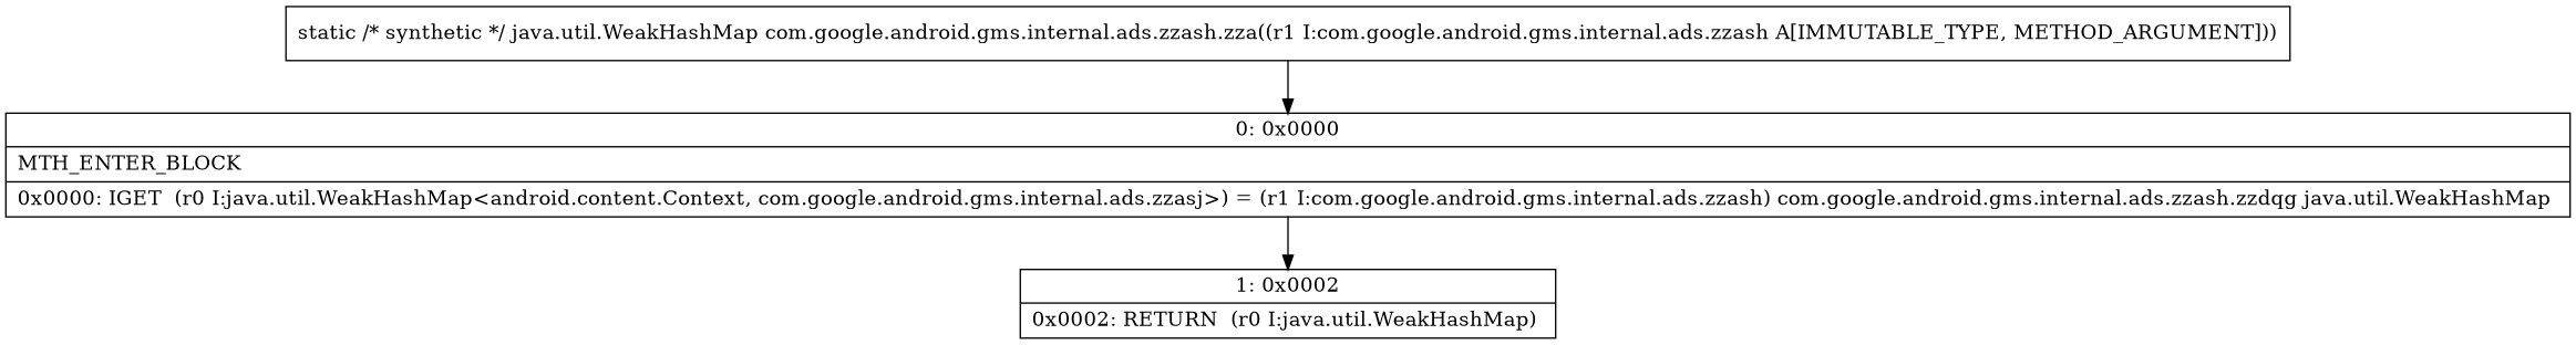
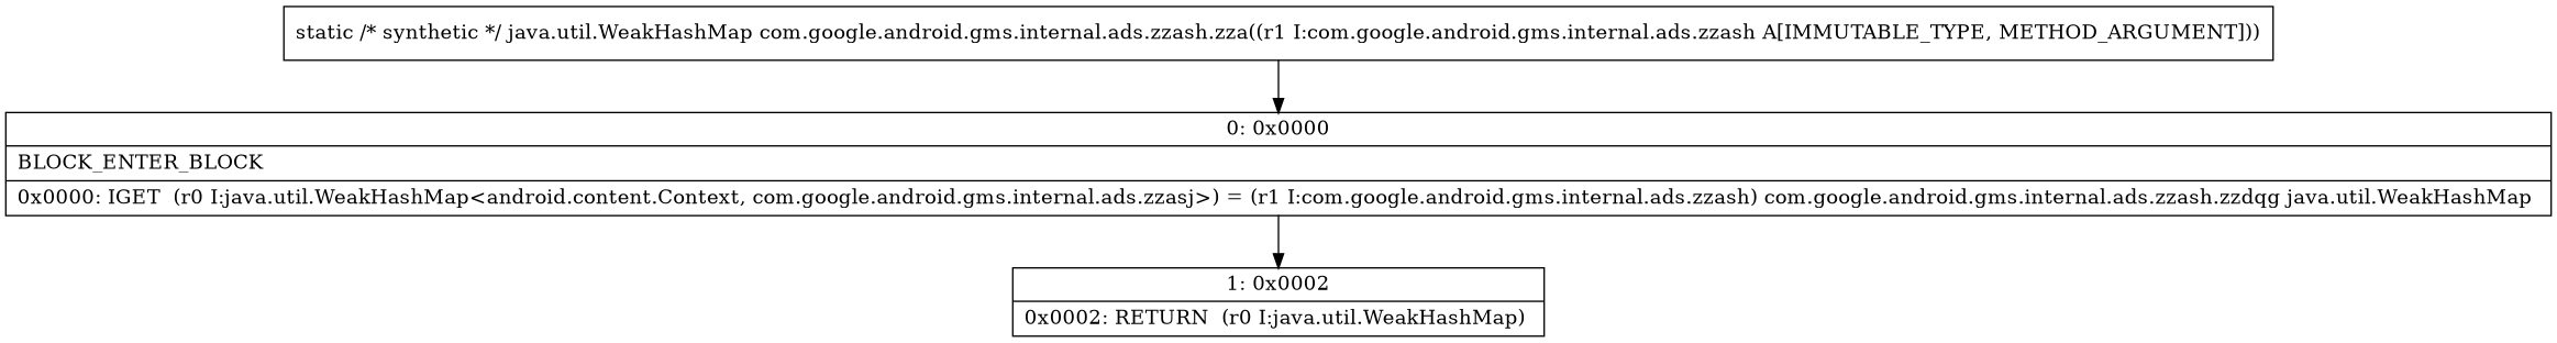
  digraph {
    node [shape=record]
-   n1 [label="{0\:\ 0x0000|MTH_ENTER_BLOCK\l|0x0000: IGET  (r0 I:java.util.WeakHashMap\<android.content.Context, com.google.android.gms.internal.ads.zzasj\>) = (r1 I:com.google.android.gms.internal.ads.zzash) com.google.android.gms.internal.ads.zzash.zzdqg java.util.WeakHashMap \l}"]
+   n1 [label="{0\:\ 0x0000|BLOCK_ENTER_BLOCK\l|0x0000: IGET  (r0 I:java.util.WeakHashMap\<android.content.Context, com.google.android.gms.internal.ads.zzasj\>) = (r1 I:com.google.android.gms.internal.ads.zzash) com.google.android.gms.internal.ads.zzash.zzdqg java.util.WeakHashMap \l}"]
    n2 [label="{1\:\ 0x0002|0x0002: RETURN  (r0 I:java.util.WeakHashMap) \l}"]
    n3 [label="{static \/* synthetic *\/ java.util.WeakHashMap com.google.android.gms.internal.ads.zzash.zza((r1 I:com.google.android.gms.internal.ads.zzash A[IMMUTABLE_TYPE, METHOD_ARGUMENT])) }"]
    n1 -> n2
    n3 -> n1
  }
